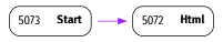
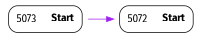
  digraph {
    rankdir=LR
    fontname="Fira Sans"
    node [shape=none fontname="Fira Sans"]
-   n1 [label=<<TABLE border='1' cellspacing='0' cellpadding='10' style='rounded' ><TR><TD border='0'>5072</TD><TD border='0'><B>Html</B></TD></TR></TABLE>>]
+   n1 [label=<<TABLE border='1' cellspacing='0' cellpadding='10' style='rounded' ><TR><TD border='0'>5072</TD><TD border='0'><B>Start</B></TD></TR></TABLE>>]
    n2 [label=<<TABLE border='1' cellspacing='0' cellpadding='10' style='rounded' ><TR><TD border='0'>5073</TD><TD border='0'><B>Start</B></TD></TR></TABLE>>]
    n2 -> n1 [weight=2 color=purple fontname="Fira Sans"]
  }
